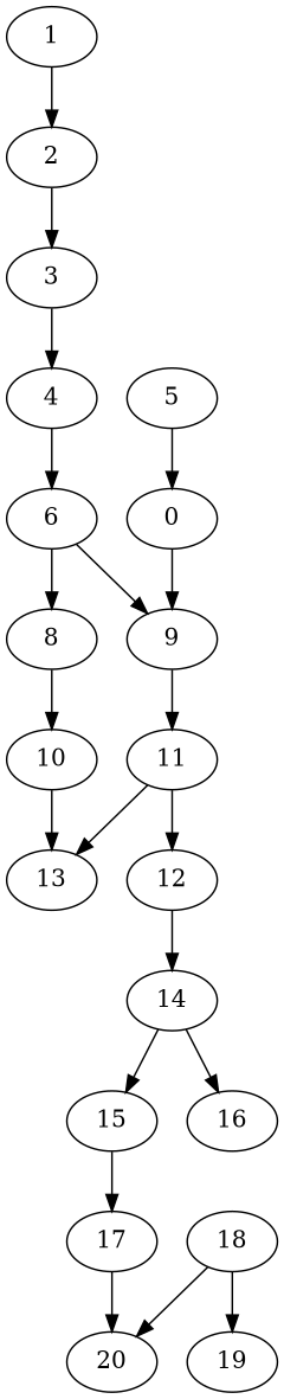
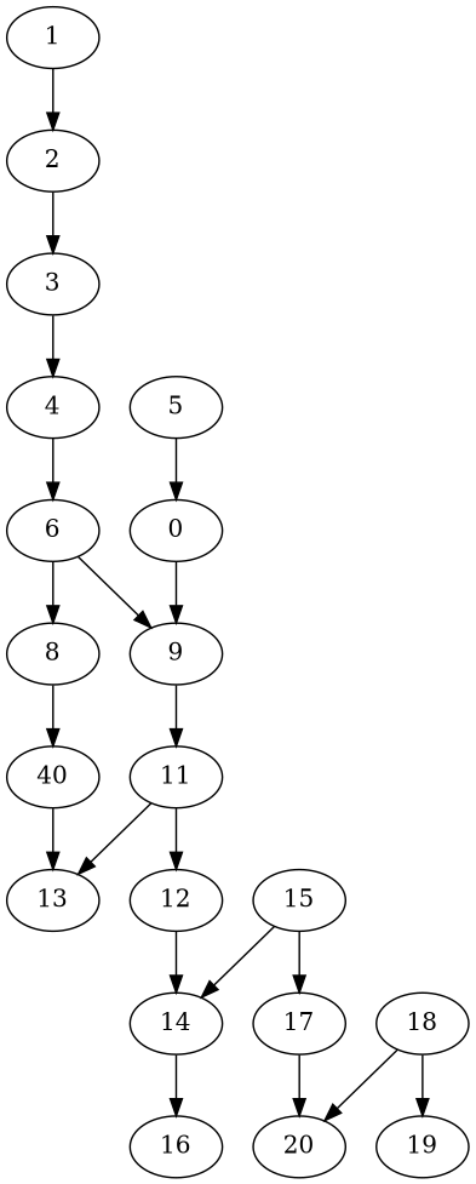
  digraph {
    node [alpha=0.11]
    1 [alpha=0.13 expect_size=12503040]
    2 [alpha=0.01 expect_size=52322304]
    3 [alpha=0.07 expect_size=48874496]
    4 [alpha=0.12 expect_size=50849792]
    6 [expect_size=24437760]
    5 [alpha=0.09 expect_size=41363456]
    n7 [alpha=0.00 expect_size=25670656 label=0]
    8 [expect_size=50902016]
    9 [alpha=0.17 expect_size=38675456]
-   10 [alpha=0.18 expect_size=25706496]
+   10 [alpha=0.18 expect_size=25706496 label=40]
    11 [alpha=0.05 expect_size=7512064]
    13 [alpha=0.05 expect_size=38609920]
    12 [alpha=0.01 expect_size=37172224]
    14 [alpha=0.16 expect_size=7992320]
    15 [alpha=0.16 expect_size=35460096]
    16 [expect_size=9479168]
    17 [alpha=0.14 expect_size=36063232]
    20 [alpha=0.13 expect_size=8904704]
    18 [alpha=0.12 expect_size=36573184]
    19 [alpha=0.08 expect_size=16235520]
    1 -> 2
    2 -> 3
    3 -> 4
    4 -> 6
    6 -> 8
    6 -> 9
    5 -> n7
    n7 -> 9
    8 -> 10
    9 -> 11
    10 -> 13
    11 -> 13
    11 -> 12
    12 -> 14
-   14 -> 15
+   15 -> 14
    14 -> 16
    15 -> 17
    17 -> 20
    18 -> 20
    18 -> 19
  }
